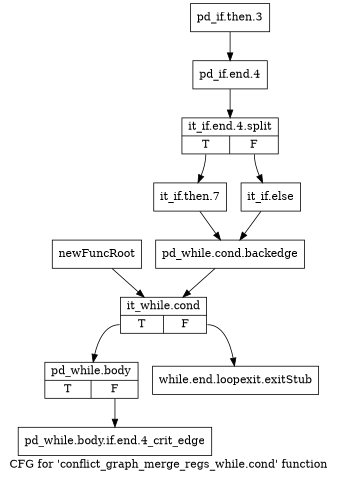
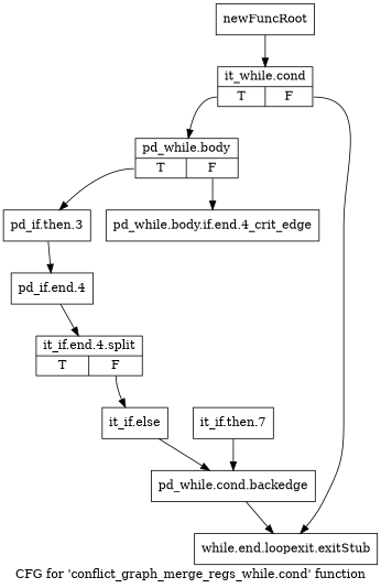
  digraph {
    label="CFG for 'conflict_graph_merge_regs_while.cond' function"
    node [shape=record]
    n1 [label="{newFuncRoot}"]
    n2 [label="{it_while.cond|{<s0>T|<s1>F}}"]
    n3 [label="{while.end.loopexit.exitStub}"]
    n4 [label="{pd_while.body|{<s0>T|<s1>F}}"]
    n5 [label="{pd_if.then.3}"]
    n6 [label="{pd_while.body.if.end.4_crit_edge}"]
    n7 [label="{pd_if.end.4}"]
    n8 [label="{it_if.end.4.split|{<s0>T|<s1>F}}"]
    n9 [label="{it_if.then.7}"]
    n10 [label="{it_if.else}"]
    n11 [label="{pd_while.cond.backedge}"]
    n1 -> n2
    n2 -> n3 [tailport=s1]
    n2 -> n4 [tailport=s0]
+   n4 -> n5 [tailport=s0]
    n4 -> n6 [tailport=s1]
    n5 -> n7
    n7 -> n8
-   n8 -> n9 [tailport=s0]
    n8 -> n10 [tailport=s1]
    n9 -> n11
    n10 -> n11
-   n11 -> n2
+   n11 -> n3
  }
